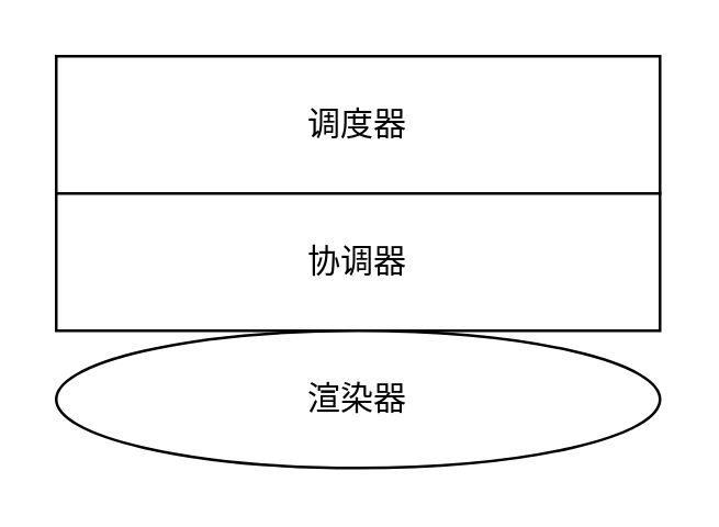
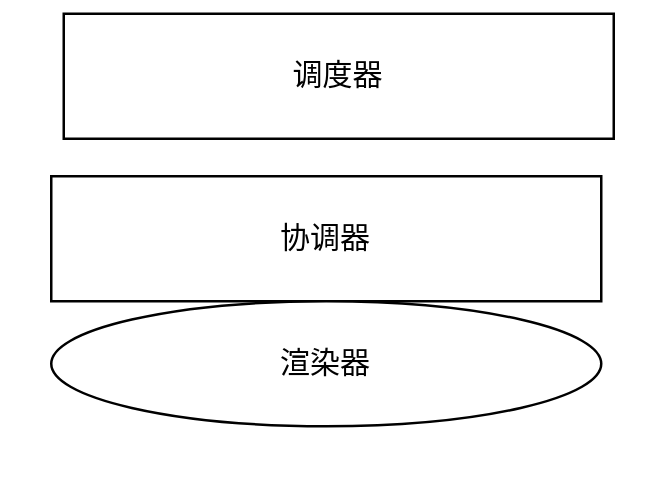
  <mxCell id="0" />
  <mxCell id="1" parent="0" />
- <mxCell id="2" value="调度器" style="rounded=0;whiteSpace=wrap;html=1;" vertex="1" parent="1"><mxGeometry x="20" y="20" width="220" height="50" as="geometry" /></mxCell>
+ <mxCell id="2" value="调度器" style="rounded=0;whiteSpace=wrap;html=1;" vertex="1" parent="1"><mxGeometry x="25" y="5" width="220" height="50" as="geometry" /></mxCell>
  <mxCell id="3" value="协调器" style="rounded=0;whiteSpace=wrap;html=1;" vertex="1" parent="1"><mxGeometry x="20" y="70" width="220" height="50" as="geometry" /></mxCell>
  <mxCell id="4" value="渲染器" style="ellipse;whiteSpace=wrap;html=1;" vertex="1" parent="1"><mxGeometry x="20" y="120" width="220" height="50" as="geometry" /></mxCell>
